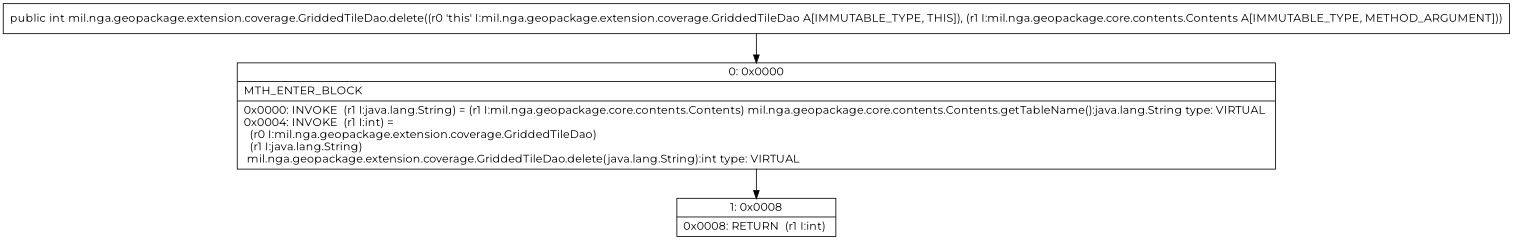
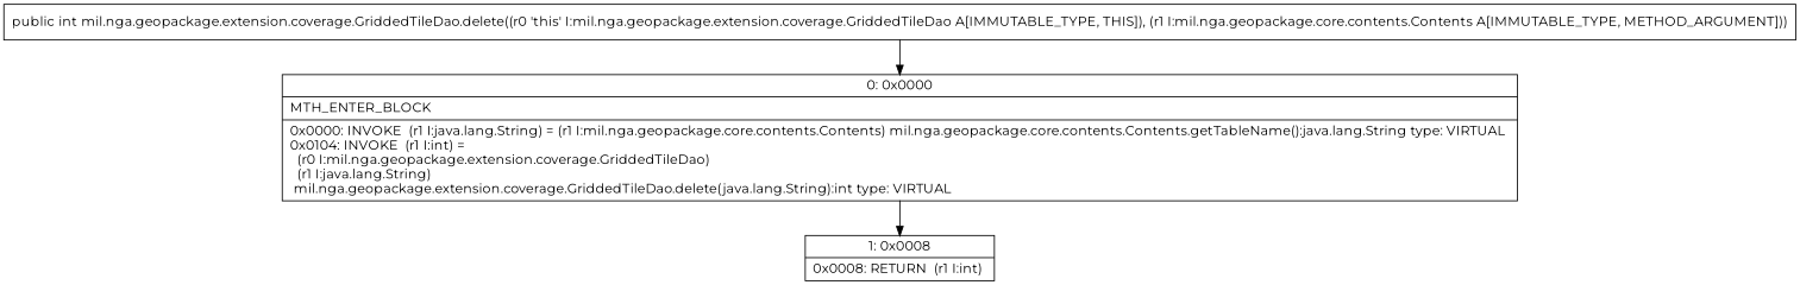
  digraph {
    fontname=Montserrat
    node [shape=record fontname=Montserrat]
    edge [fontname=Montserrat]
-   n1 [label="{0\:\ 0x0000|MTH_ENTER_BLOCK\l|0x0000: INVOKE  (r1 I:java.lang.String) = (r1 I:mil.nga.geopackage.core.contents.Contents) mil.nga.geopackage.core.contents.Contents.getTableName():java.lang.String type: VIRTUAL \l0x0004: INVOKE  (r1 I:int) = \l  (r0 I:mil.nga.geopackage.extension.coverage.GriddedTileDao)\l  (r1 I:java.lang.String)\l mil.nga.geopackage.extension.coverage.GriddedTileDao.delete(java.lang.String):int type: VIRTUAL \l}"]
+   n1 [label="{0\:\ 0x0000|MTH_ENTER_BLOCK\l|0x0000: INVOKE  (r1 I:java.lang.String) = (r1 I:mil.nga.geopackage.core.contents.Contents) mil.nga.geopackage.core.contents.Contents.getTableName():java.lang.String type: VIRTUAL \l0x0104: INVOKE  (r1 I:int) = \l  (r0 I:mil.nga.geopackage.extension.coverage.GriddedTileDao)\l  (r1 I:java.lang.String)\l mil.nga.geopackage.extension.coverage.GriddedTileDao.delete(java.lang.String):int type: VIRTUAL \l}"]
    n2 [label="{1\:\ 0x0008|0x0008: RETURN  (r1 I:int) \l}"]
    n3 [label="{public int mil.nga.geopackage.extension.coverage.GriddedTileDao.delete((r0 'this' I:mil.nga.geopackage.extension.coverage.GriddedTileDao A[IMMUTABLE_TYPE, THIS]), (r1 I:mil.nga.geopackage.core.contents.Contents A[IMMUTABLE_TYPE, METHOD_ARGUMENT])) }"]
    n1 -> n2
    n3 -> n1
  }
